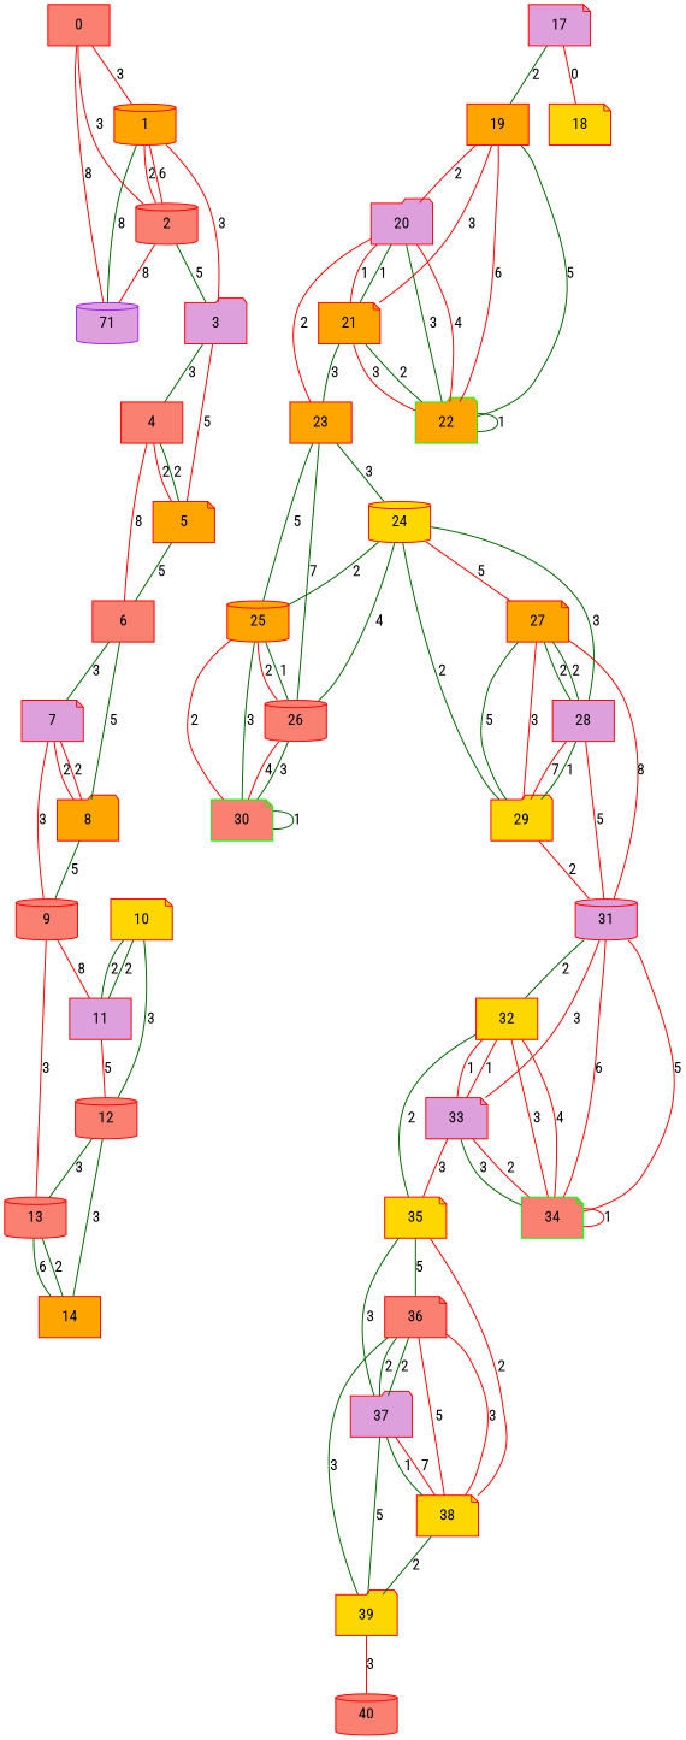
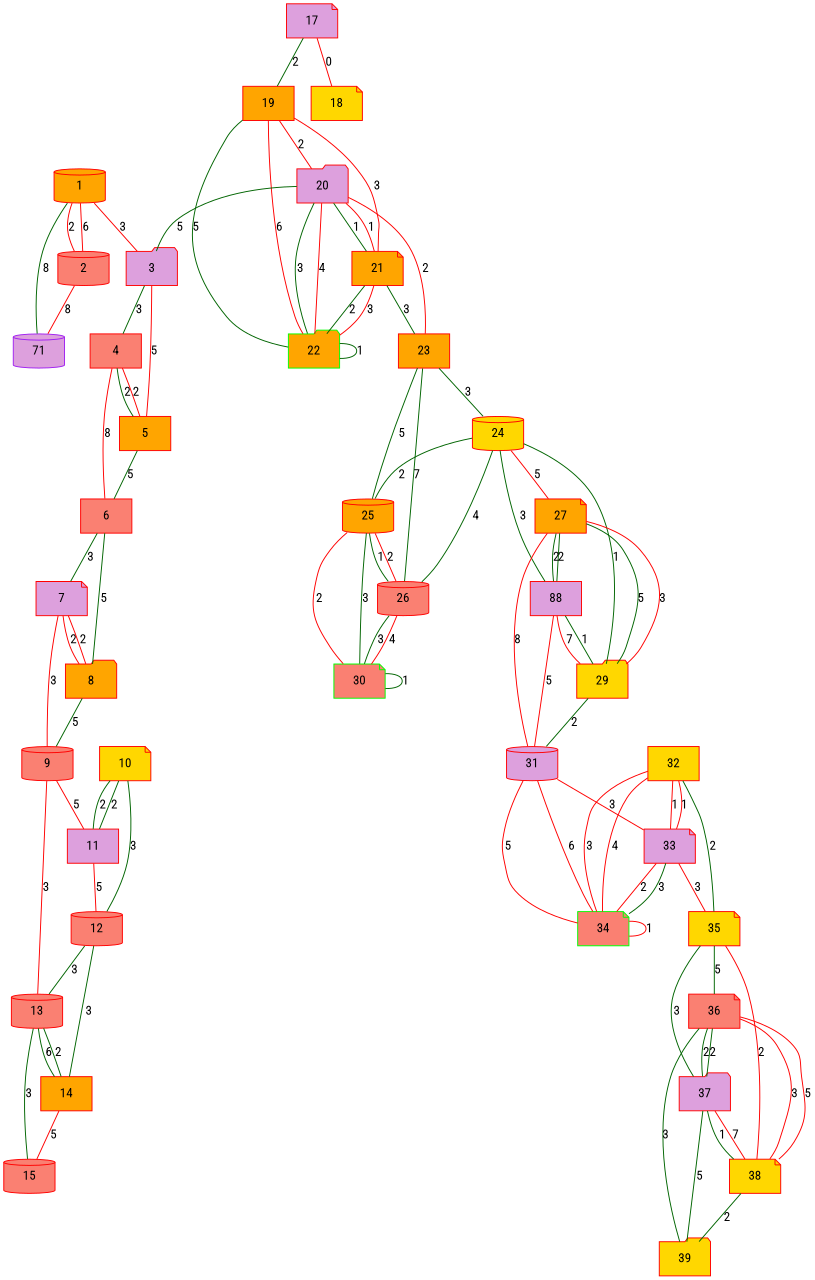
  graph {
    fontname="Roboto Condensed"
    node [color=red fillcolor=salmon fontname="Roboto Condensed" shape=cylinder style=filled weight=1]
    edge [color=red fontname="Roboto Condensed"]
-   0 [shape=box]
    1 [fillcolor=orange]
    2
    n4 [color=purple fillcolor=plum label=71 weight=4]
    3 [fillcolor=plum shape=folder]
    4 [shape=box]
-   5 [fillcolor=orange shape=note]
+   5 [fillcolor=orange shape=box]
    6 [shape=box]
    7 [fillcolor=plum shape=note]
    8 [fillcolor=orange shape=folder]
    9
    11 [fillcolor=plum shape=box]
    13
    10 [fillcolor=gold shape=note]
    12
    14 [fillcolor=orange shape=box]
+   15
    17 [fillcolor=plum shape=note]
    19 [fillcolor=orange shape=box]
    18 [fillcolor=gold shape=note]
    20 [fillcolor=plum shape=folder]
    21 [fillcolor=orange shape=note]
    22 [color=green fillcolor=orange shape=folder weight=2]
    23 [fillcolor=orange shape=box]
    24 [fillcolor=gold]
    25 [fillcolor=orange]
    26
    27 [fillcolor=orange shape=note]
-   28 [fillcolor=plum shape=box]
+   28 [fillcolor=plum shape=box label=88]
    29 [fillcolor=gold shape=folder]
    30 [color=green shape=note weight=2]
    31 [fillcolor=plum]
    32 [fillcolor=gold shape=box]
    33 [fillcolor=plum shape=note]
    34 [color=green shape=note weight=2]
    35 [fillcolor=gold shape=note]
    36 [shape=note]
    37 [fillcolor=plum shape=folder]
    38 [fillcolor=gold shape=note]
    39 [fillcolor=gold shape=folder]
-   40
-   0 -- 1 [label=3]
-   0 -- 2 [label=3]
-   0 -- n4 [label=8]
    1 -- 2 [label=2]
    1 -- 2 [label=6]
    1 -- n4 [color=darkgreen label=8]
    1 -- 3 [label=3]
    2 -- n4 [label=8]
-   2 -- 3 [color=darkgreen label=5]
+   20 -- 3 [color=darkgreen label=5]
    3 -- 4 [color=darkgreen label=3]
    3 -- 5 [label=5]
    4 -- 5 [color=darkgreen label=2]
    4 -- 5 [label=2]
    4 -- 6 [label=8]
    5 -- 6 [color=darkgreen label=5]
    6 -- 7 [color=darkgreen label=3]
    6 -- 8 [color=darkgreen label=5]
    7 -- 8 [label=2]
    7 -- 8 [label=2]
    7 -- 9 [label=3]
    8 -- 9 [color=darkgreen label=5]
-   9 -- 11 [label=8]
+   9 -- 11 [label=5]
    9 -- 13 [label=3]
    11 -- 12 [label=5]
    13 -- 14 [color=darkgreen label=6]
    13 -- 14 [color=darkgreen label=2]
+   13 -- 15 [color=darkgreen label=3]
    10 -- 11 [color=darkgreen label=2]
    10 -- 11 [color=darkgreen label=2]
    10 -- 12 [color=darkgreen label=3]
    12 -- 13 [color=darkgreen label=3]
    12 -- 14 [color=darkgreen label=3]
+   14 -- 15 [label=5]
    17 -- 19 [color=darkgreen label=2]
    17 -- 18 [label=0]
    19 -- 20 [label=2]
    19 -- 21 [label=3]
    19 -- 22 [color=darkgreen label=5]
    19 -- 22 [label=6]
    20 -- 21 [color=darkgreen label=1]
    20 -- 21 [label=1]
    20 -- 22 [color=darkgreen label=3]
    20 -- 22 [label=4]
    20 -- 23 [label=2]
    21 -- 22 [color=darkgreen label=2]
    21 -- 22 [label=3]
    21 -- 23 [color=darkgreen label=3]
    22 -- 22 [color=darkgreen label=1]
    23 -- 24 [color=darkgreen label=3]
    23 -- 25 [color=darkgreen label=5]
    23 -- 26 [color=darkgreen label=7]
    24 -- 25 [color=darkgreen label=2]
    24 -- 26 [color=darkgreen label=4]
    24 -- 27 [label=5]
    24 -- 28 [color=darkgreen label=3]
-   24 -- 29 [color=darkgreen label=2]
+   24 -- 29 [color=darkgreen label=1]
    25 -- 26 [color=darkgreen label=1]
    25 -- 26 [label=2]
    25 -- 30 [label=2]
    25 -- 30 [color=darkgreen label=3]
    26 -- 30 [color=darkgreen label=3]
    26 -- 30 [label=4]
    27 -- 28 [color=darkgreen label=2]
    27 -- 28 [color=darkgreen label=2]
    27 -- 29 [color=darkgreen label=5]
    27 -- 29 [label=3]
    27 -- 31 [label=8]
    28 -- 29 [label=7]
    28 -- 29 [color=darkgreen label=1]
    28 -- 31 [label=5]
-   29 -- 31 [label=2]
+   29 -- 31 [color=darkgreen label=2]
    30 -- 30 [color=darkgreen label=1]
-   31 -- 32 [color=darkgreen label=2]
    31 -- 33 [label=3]
    31 -- 34 [label=5]
    31 -- 34 [label=6]
    32 -- 33 [label=1]
    32 -- 33 [label=1]
    32 -- 34 [label=3]
    32 -- 34 [label=4]
    32 -- 35 [color=darkgreen label=2]
    33 -- 34 [label=2]
    33 -- 34 [color=darkgreen label=3]
    33 -- 35 [label=3]
    34 -- 34 [label=1]
    35 -- 36 [color=darkgreen label=5]
    35 -- 37 [color=darkgreen label=3]
    35 -- 38 [label=2]
    36 -- 37 [color=darkgreen label=2]
    36 -- 37 [color=darkgreen label=2]
    36 -- 38 [label=3]
    36 -- 38 [label=5]
    36 -- 39 [color=darkgreen label=3]
    37 -- 38 [color=darkgreen label=1]
    37 -- 38 [label=7]
    37 -- 39 [color=darkgreen label=5]
    38 -- 39 [color=darkgreen label=2]
-   39 -- 40 [label=3]
  }
